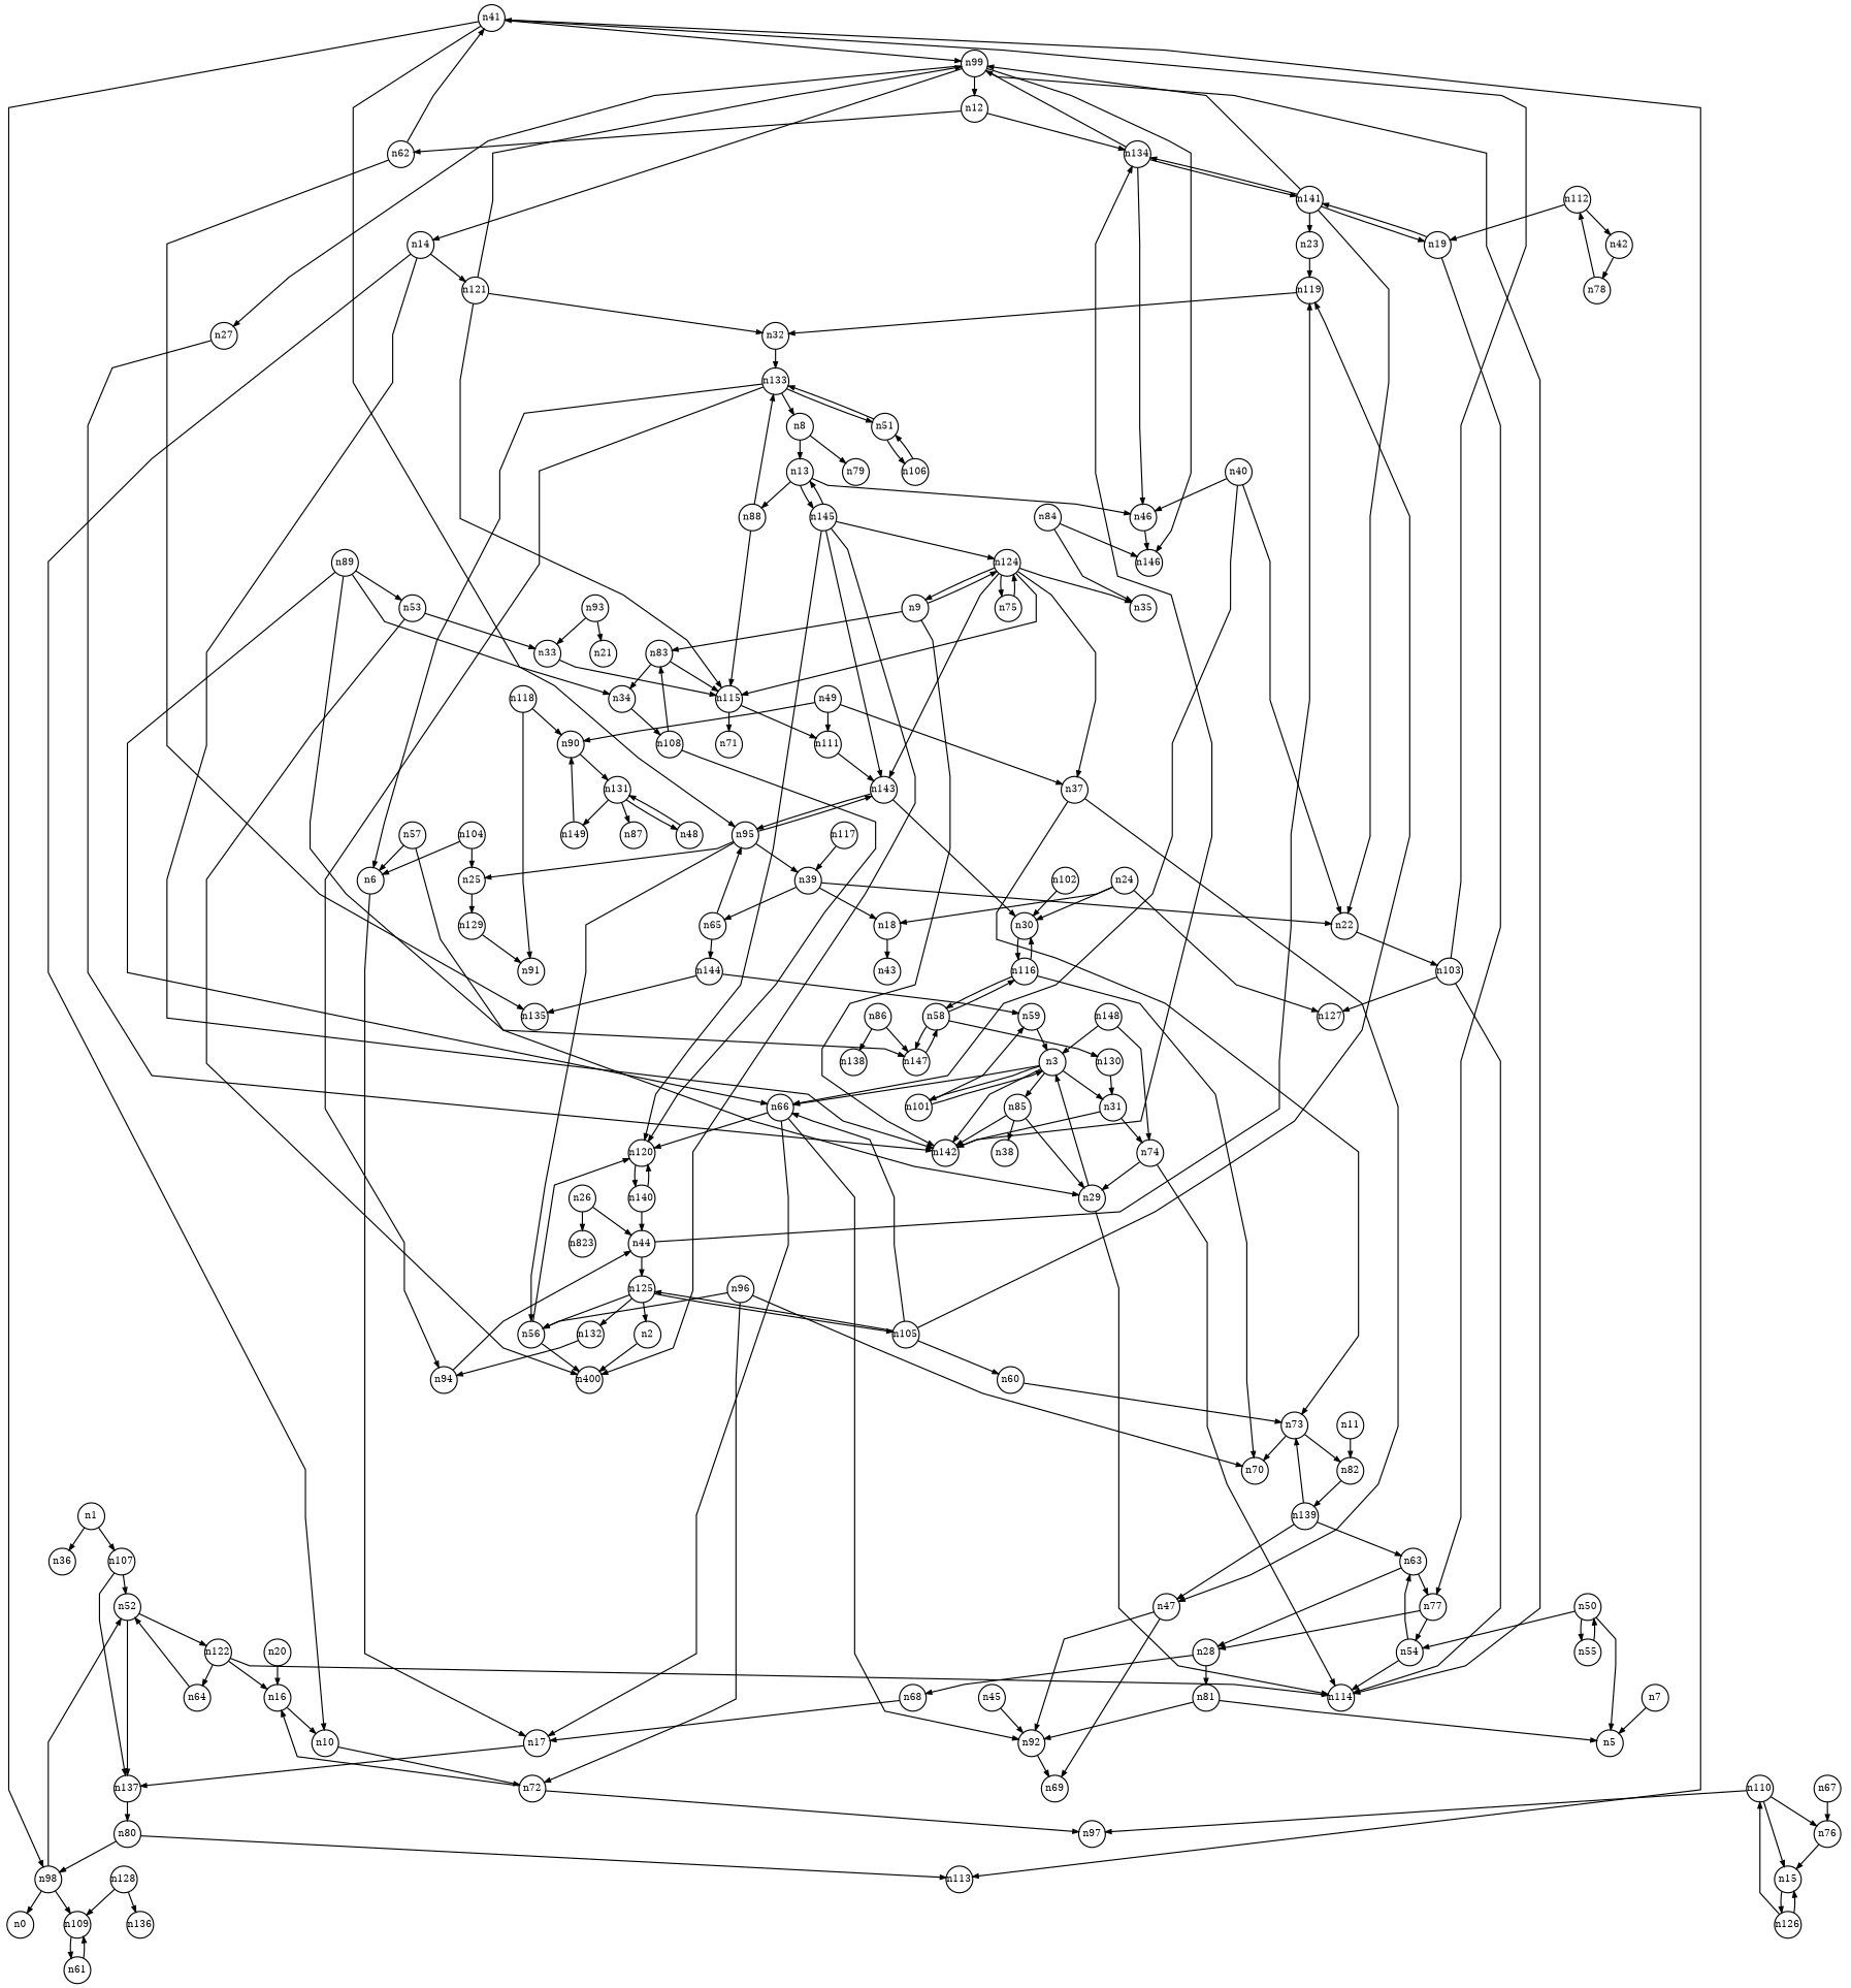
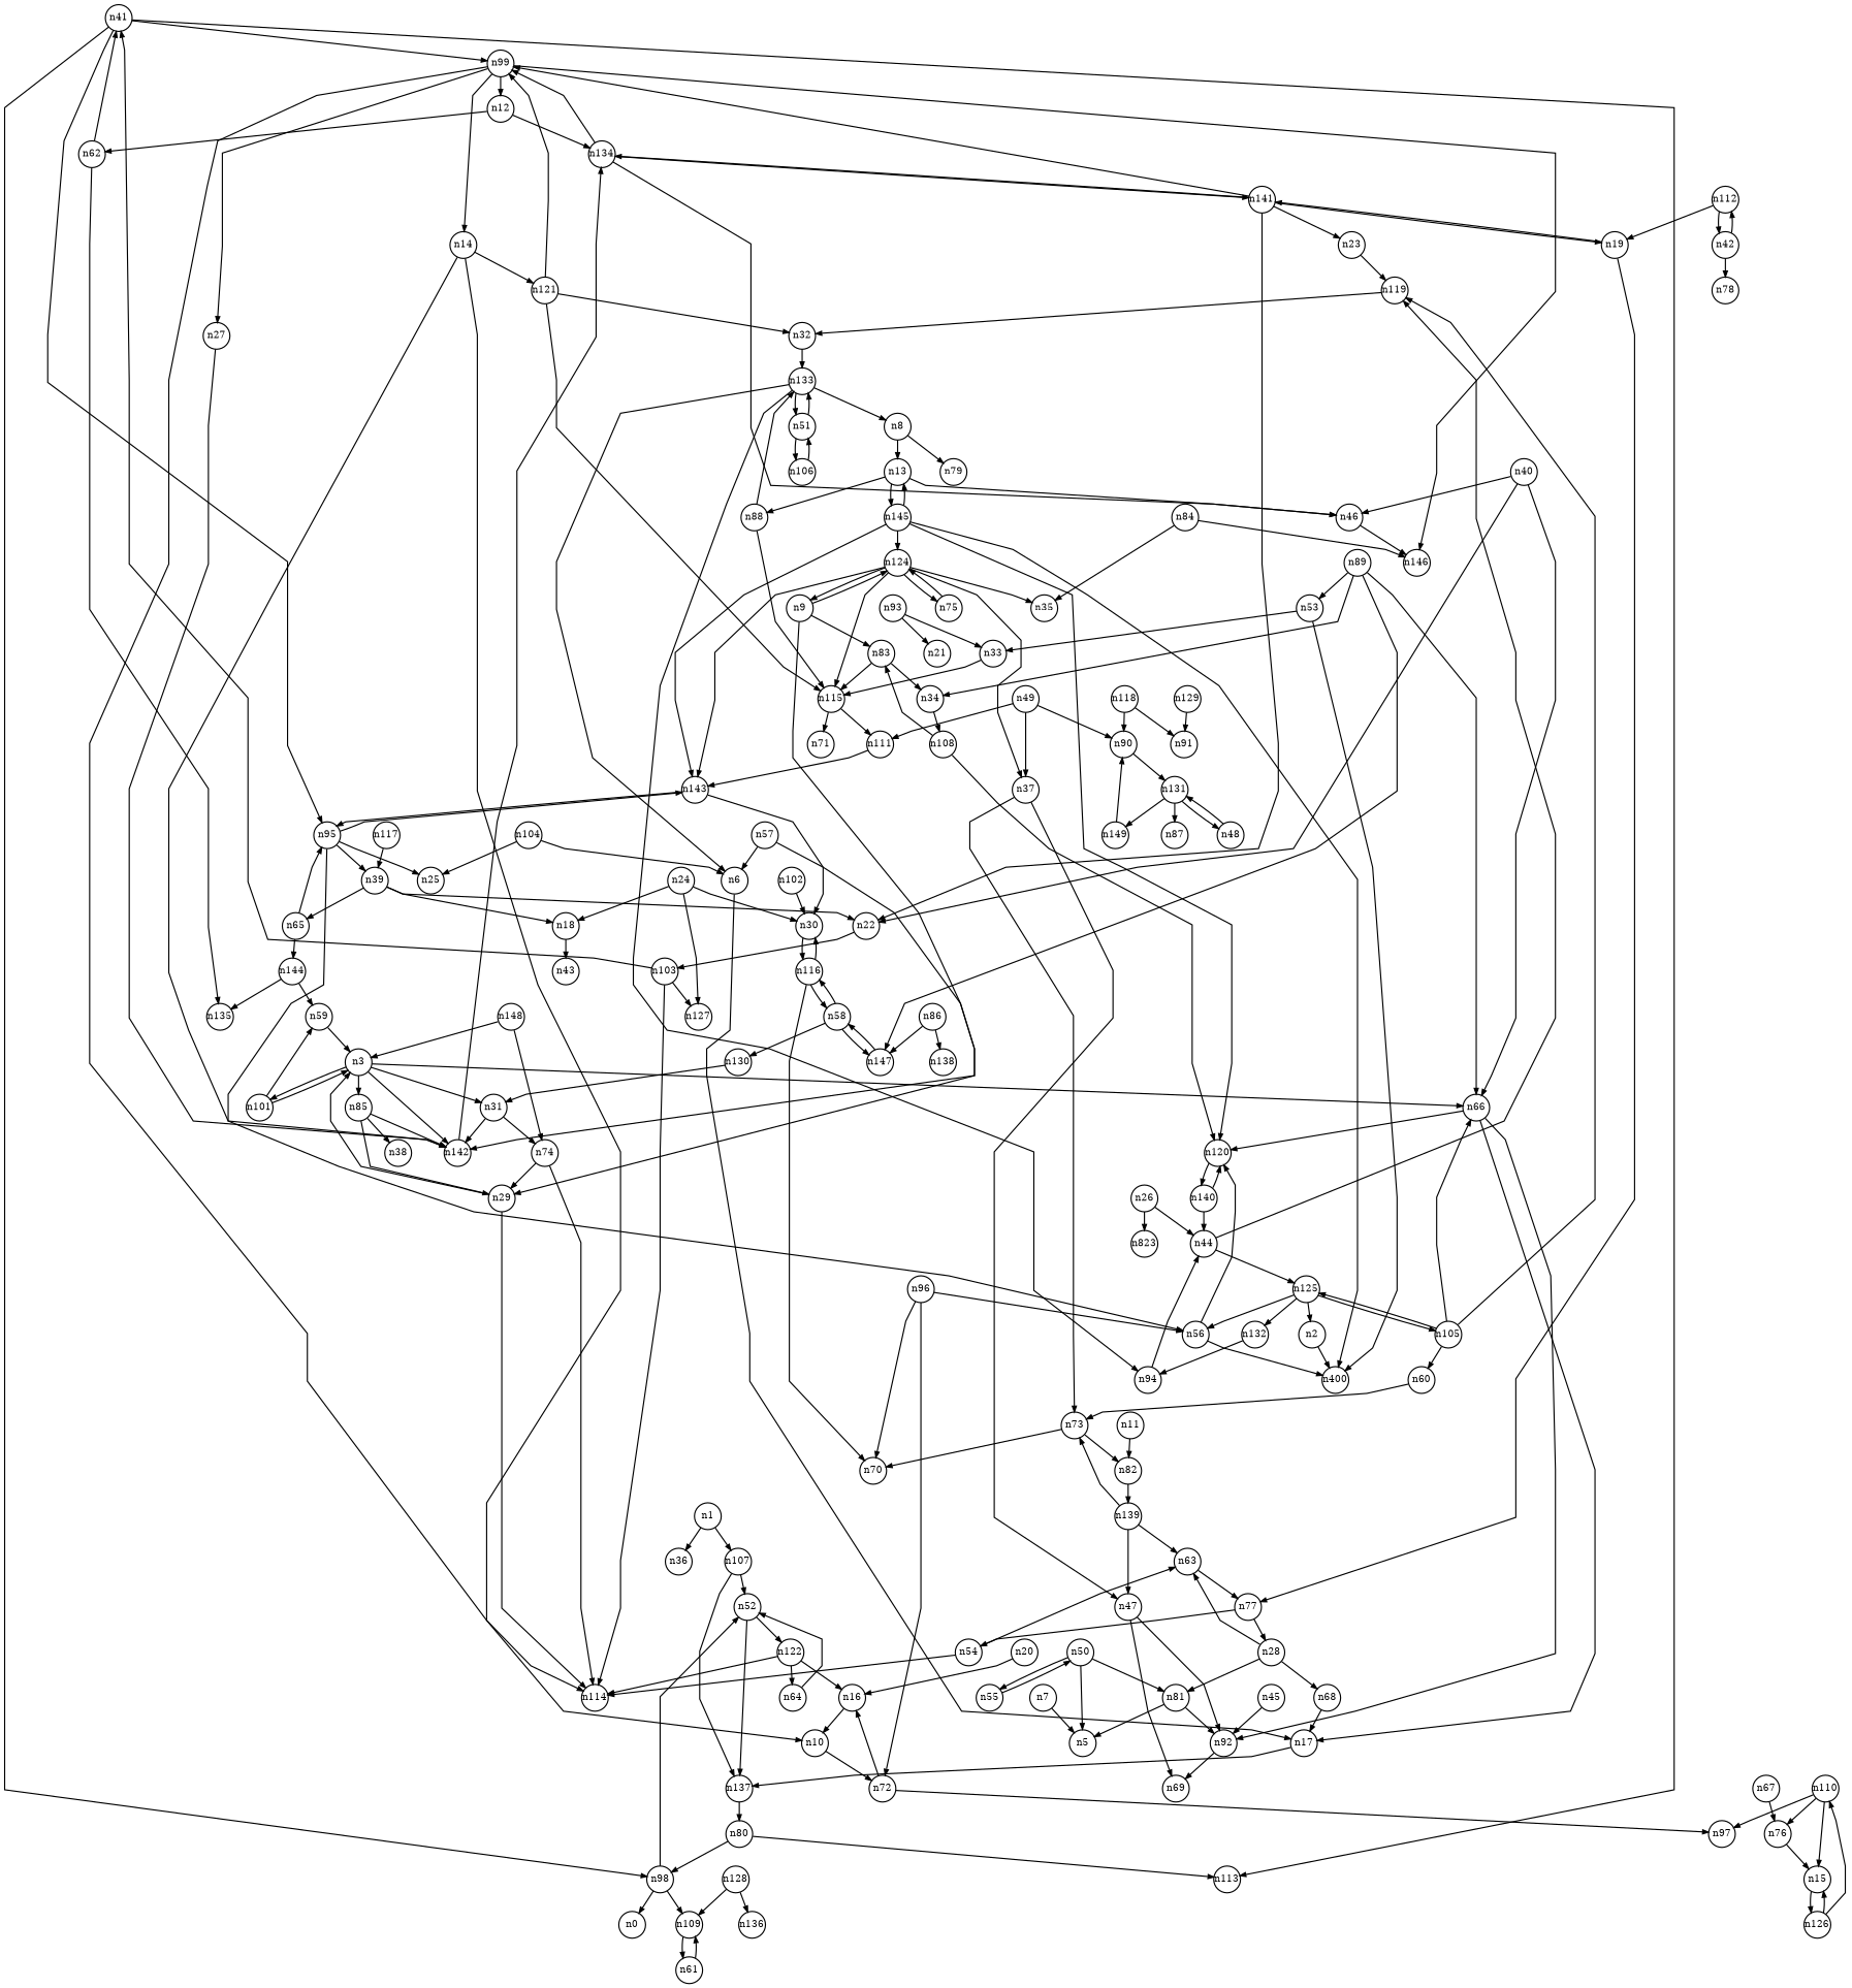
  digraph {
    fontsize=8
    nodesep=0.22
    nodesize=0.32
    ranksep=0.22
    splines=polyline
    node [fixedsize=shape fontsize=8 shape=circle]
    edge [arrowsize=0.5]
    n1 [width=0.32]
    n36 [width=0.32]
    n107 [width=0.32]
    n52 [width=0.32]
    n137 [width=0.32]
    n122 [width=0.32]
    n80 [width=0.32]
    n114 [width=0.32]
    n16 [width=0.32]
    n64 [width=0.32]
    n98 [width=0.32]
    n113 [width=0.32]
    n2 [width=0.32]
    n100 [label=n400 width=0.32]
    n66 [width=0.32]
    n17 [width=0.32]
    n92 [width=0.32]
    n120 [width=0.32]
    n69 [width=0.32]
    n140 [width=0.32]
    n44 [width=0.32]
    n3 [width=0.32]
    n85 [width=0.32]
    n101 [width=0.32]
    n142 [width=0.32]
    n31 [width=0.32]
    n29 [width=0.32]
    n38 [width=0.32]
    n59 [width=0.32]
    n134 [width=0.32]
    n148 [width=0.32]
    n74 [width=0.32]
    n46 [width=0.32]
    n99 [width=0.32]
    n141 [width=0.32]
    n146 [width=0.32]
    n12 [width=0.32]
    n14 [width=0.32]
    n27 [width=0.32]
    n19 [width=0.32]
    n22 [width=0.32]
    n23 [width=0.32]
    n62 [width=0.32]
    n135 [width=0.32]
    n41 [width=0.32]
    n95 [width=0.32]
    n6 [width=0.32]
    n7 [width=0.32]
    n5 [width=0.32]
    n13 [width=0.32]
    n88 [width=0.32]
    n145 [width=0.32]
    n115 [width=0.32]
    n133 [width=0.32]
    n124 [width=0.32]
    n143 [width=0.32]
    n71 [width=0.32]
    n111 [width=0.32]
    n8 [width=0.32]
    n51 [width=0.32]
    n94 [width=0.32]
    n9 [width=0.32]
    n35 [width=0.32]
    n37 [width=0.32]
    n75 [width=0.32]
    n79 [width=0.32]
    n83 [width=0.32]
    n34 [width=0.32]
    n108 [width=0.32]
    n47 [width=0.32]
    n73 [width=0.32]
    n78 [width=0.32]
    n30 [width=0.32]
    n82 [width=0.32]
    n70 [width=0.32]
    n116 [width=0.32]
    n25 [width=0.32]
    n56 [width=0.32]
    n39 [width=0.32]
    n139 [width=0.32]
    n63 [width=0.32]
    n77 [width=0.32]
    n11 [width=0.32]
    n0 [width=0.32]
    n109 [width=0.32]
    n106 [width=0.32]
    n10 [width=0.32]
    n72 [width=0.32]
    n97 [width=0.32]
    n121 [width=0.32]
    n32 [width=0.32]
    n126 [width=0.32]
    n110 [width=0.32]
    n15 [width=0.32]
    n76 [width=0.32]
    n18 [width=0.32]
    n43 [width=0.32]
    n54 [width=0.32]
    n28 [width=0.32]
    n68 [width=0.32]
    n81 [width=0.32]
    n103 [width=0.32]
    n119 [width=0.32]
    n20 [width=0.32]
    n127 [width=0.32]
    n24 [width=0.32]
    n58 [width=0.32]
    n130 [width=0.32]
    n147 [width=0.32]
    n129 [width=0.32]
    n91 [width=0.32]
    n125 [width=0.32]
    n105 [width=0.32]
    n132 [width=0.32]
    n60 [width=0.32]
    n26 [width=0.32]
    n123 [label=n823 width=0.32]
    n33 [width=0.32]
    n65 [width=0.32]
    n144 [width=0.32]
    n40 [width=0.32]
    n61 [width=0.32]
    n42 [width=0.32]
    n112 [width=0.32]
    n45 [width=0.32]
    n49 [width=0.32]
    n90 [width=0.32]
    n131 [width=0.32]
    n48 [width=0.32]
    n87 [width=0.32]
    n149 [width=0.32]
    n50 [width=0.32]
    n55 [width=0.32]
    n53 [width=0.32]
    n57 [width=0.32]
    n67 [width=0.32]
    n84 [width=0.32]
    n86 [width=0.32]
    n138 [width=0.32]
    n89 [width=0.32]
    n93 [width=0.32]
    n21 [width=0.32]
    n96 [width=0.32]
    n102 [width=0.32]
    n104 [width=0.32]
    n117 [width=0.32]
    n118 [width=0.32]
    n128 [width=0.32]
    n136 [width=0.32]
    n1 -> n36
    n1 -> n107
    n107 -> n52
    n107 -> n137
    n52 -> n137
    n52 -> n122
    n137 -> n80
    n122 -> n114
    n122 -> n16
    n122 -> n64
    n80 -> n98
    n80 -> n113
    n16 -> n10
    n64 -> n52
    n98 -> n52
    n98 -> n0
    n98 -> n109
    n2 -> n100
    n66 -> n17
    n66 -> n92
    n66 -> n120
    n17 -> n137
    n92 -> n69
    n120 -> n140
    n140 -> n120
    n140 -> n44
    n44 -> n119
    n44 -> n125
    n3 -> n66
    n3 -> n85
    n3 -> n101
    n3 -> n142
    n3 -> n31
    n85 -> n142
    n85 -> n29
    n85 -> n38
    n101 -> n3
    n101 -> n59
    n142 -> n134
    n31 -> n142
    n31 -> n74
    n29 -> n114
    n29 -> n3
    n59 -> n3
    n134 -> n46
    n134 -> n99
    n134 -> n141
    n148 -> n3
    n148 -> n74
    n74 -> n114
    n74 -> n29
    n46 -> n146
    n99 -> n114
    n99 -> n146
    n99 -> n12
    n99 -> n14
    n99 -> n27
    n141 -> n134
    n141 -> n99
    n141 -> n19
    n141 -> n22
    n141 -> n23
    n12 -> n134
    n12 -> n62
    n14 -> n142
    n14 -> n10
    n14 -> n121
    n27 -> n142
    n19 -> n141
    n19 -> n77
    n22 -> n103
    n23 -> n119
    n62 -> n135
    n62 -> n41
    n41 -> n98
    n41 -> n113
    n41 -> n99
    n41 -> n95
    n95 -> n143
    n95 -> n25
    n95 -> n56
    n95 -> n39
    n6 -> n17
    n7 -> n5
    n13 -> n46
    n13 -> n88
    n13 -> n145
    n88 -> n115
    n88 -> n133
    n145 -> n100
    n145 -> n120
    n145 -> n13
    n145 -> n124
    n145 -> n143
    n115 -> n71
    n115 -> n111
    n133 -> n6
    n133 -> n8
    n133 -> n51
    n133 -> n94
    n124 -> n115
    n124 -> n143
    n124 -> n9
    n124 -> n35
    n124 -> n37
    n124 -> n75
    n143 -> n95
    n143 -> n30
    n111 -> n143
    n8 -> n13
    n8 -> n79
    n51 -> n133
    n51 -> n106
    n94 -> n44
    n9 -> n142
    n9 -> n124
    n9 -> n83
    n37 -> n47
    n37 -> n73
    n75 -> n124
    n83 -> n115
    n83 -> n34
    n34 -> n108
    n108 -> n120
    n108 -> n83
    n47 -> n92
    n47 -> n69
    n73 -> n82
    n73 -> n70
    n30 -> n116
    n82 -> n139
    n116 -> n30
    n116 -> n70
    n116 -> n58
-   n25 -> n129
    n56 -> n100
    n56 -> n120
    n39 -> n22
    n39 -> n18
    n39 -> n65
    n139 -> n47
    n139 -> n73
    n139 -> n63
    n63 -> n77
    n77 -> n54
    n77 -> n28
    n11 -> n82
    n109 -> n61
    n106 -> n51
    n10 -> n72
    n72 -> n16
    n72 -> n97
    n121 -> n99
    n121 -> n115
    n121 -> n32
    n32 -> n133
    n126 -> n110
    n126 -> n15
    n110 -> n97
    n110 -> n15
    n110 -> n76
    n15 -> n126
    n76 -> n15
    n18 -> n43
    n54 -> n114
    n54 -> n63
-   n63 -> n28
+   n28 -> n63
    n28 -> n68
    n28 -> n81
    n68 -> n17
    n81 -> n92
    n81 -> n5
    n103 -> n114
    n103 -> n41
    n103 -> n127
    n119 -> n32
    n20 -> n16
    n24 -> n30
    n24 -> n18
    n24 -> n127
    n58 -> n116
    n58 -> n130
    n58 -> n147
    n130 -> n31
    n147 -> n58
    n129 -> n91
    n125 -> n2
    n125 -> n56
    n125 -> n105
    n125 -> n132
    n105 -> n66
    n105 -> n119
    n105 -> n125
    n105 -> n60
    n132 -> n94
    n60 -> n73
    n26 -> n44
    n26 -> n123
    n33 -> n115
    n65 -> n95
    n65 -> n144
    n144 -> n59
    n144 -> n135
    n40 -> n66
    n40 -> n46
    n40 -> n22
    n61 -> n109
    n42 -> n78
-   n78 -> n112
+   n42 -> n112
    n112 -> n19
    n112 -> n42
    n45 -> n92
    n49 -> n111
    n49 -> n37
    n49 -> n90
    n90 -> n131
    n131 -> n48
    n131 -> n87
    n131 -> n149
    n48 -> n131
    n149 -> n90
    n50 -> n5
-   n50 -> n54
+   n50 -> n81
    n50 -> n55
    n55 -> n50
    n53 -> n100
    n53 -> n33
    n57 -> n29
    n57 -> n6
    n67 -> n76
    n84 -> n146
    n84 -> n35
    n86 -> n147
    n86 -> n138
    n89 -> n66
    n89 -> n34
    n89 -> n147
    n89 -> n53
    n93 -> n33
    n93 -> n21
    n96 -> n70
    n96 -> n56
    n96 -> n72
    n102 -> n30
    n104 -> n6
    n104 -> n25
    n117 -> n39
    n118 -> n91
    n118 -> n90
    n128 -> n109
    n128 -> n136
  }
